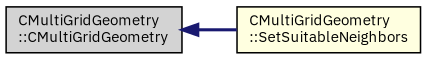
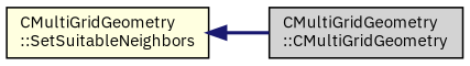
  digraph {
    rankdir=LR
    fontname="IBM Plex Sans"
    node [color=black fontname="IBM Plex Sans" fontsize=10 shape=record style=filled]
    n1 [fillcolor=lightyellow fontcolor=black height=0.2 label="CMultiGridGeometry\l::SetSuitableNeighbors" width=0.4]
    n2 [fillcolor=lightgrey height=0.2 label="CMultiGridGeometry\l::CMultiGridGeometry" width=0.4]
-   n2 -> n1 [color=midnightblue dir=back fontname="IBM Plex Sans" fontsize=10 labelfontname=Helvetica labelfontsize=10 style=bold]
+   n1 -> n2 [color=midnightblue dir=back fontname="IBM Plex Sans" fontsize=10 labelfontname=Helvetica labelfontsize=10 style=bold]
  }
